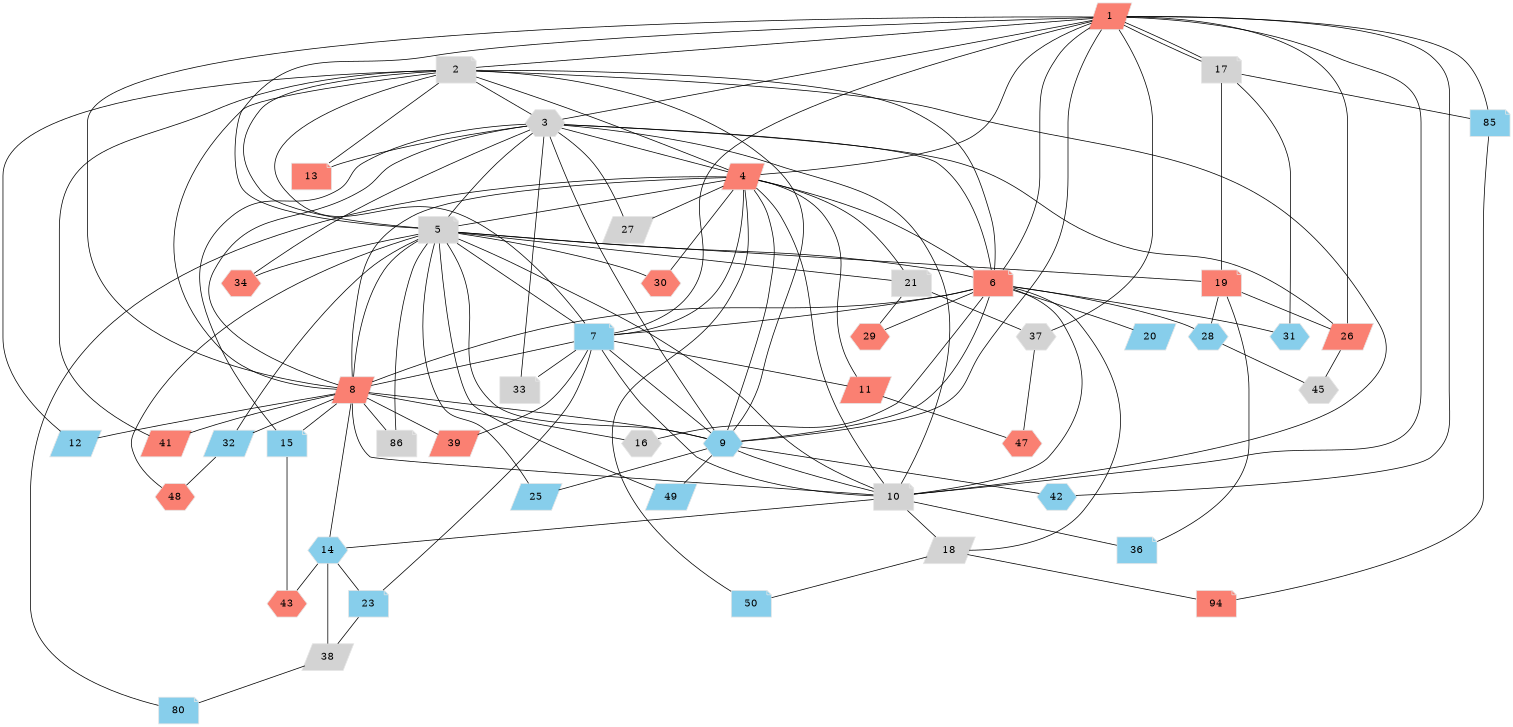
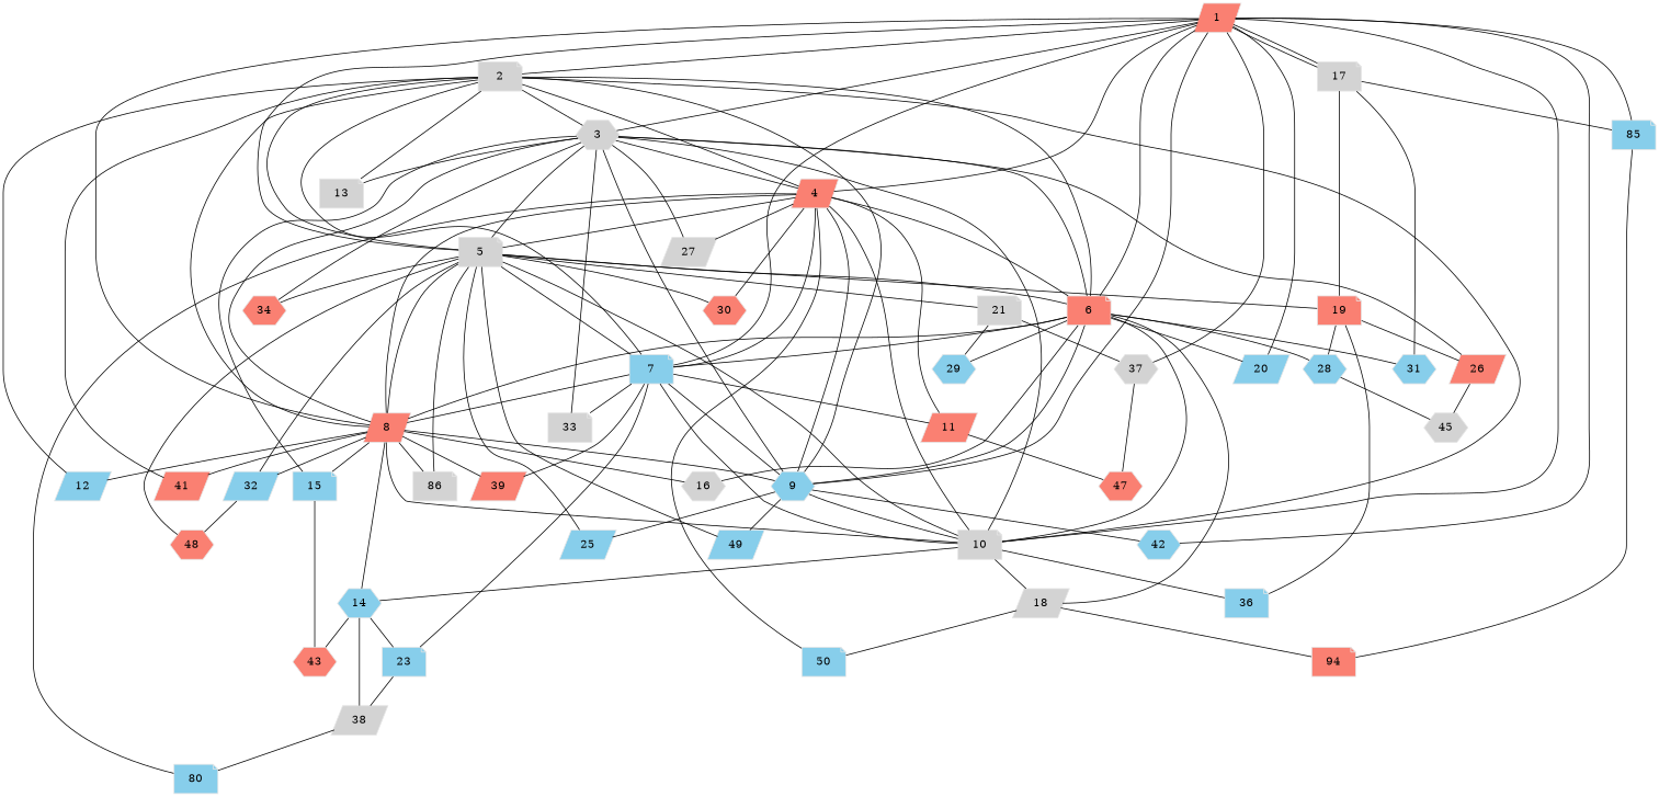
  graph {
    node [color=gray90 fillcolor=skyblue shape=note style=filled]
    1 [fillcolor=salmon shape=parallelogram]
    2 [fillcolor=lightgrey]
    3 [fillcolor=lightgrey shape=hexagon]
    4 [fillcolor=salmon shape=parallelogram]
    5 [fillcolor=lightgrey]
    6 [fillcolor=salmon]
    7
    8 [fillcolor=salmon shape=parallelogram]
    9 [shape=hexagon]
    10 [fillcolor=lightgrey]
    17 [fillcolor=lightgrey]
    20 [shape=parallelogram]
    n13 [label=85]
    37 [fillcolor=lightgrey shape=hexagon]
    42 [shape=hexagon]
    12 [shape=parallelogram]
-   13 [fillcolor=salmon]
+   13 [fillcolor=lightgrey]
    41 [fillcolor=salmon shape=parallelogram]
    15
    26 [fillcolor=salmon shape=parallelogram]
    27 [fillcolor=lightgrey shape=parallelogram]
    33 [fillcolor=lightgrey]
    34 [fillcolor=salmon shape=hexagon]
    11 [fillcolor=salmon shape=parallelogram]
    21 [fillcolor=lightgrey]
    30 [fillcolor=salmon shape=hexagon]
    n27 [label=80]
    50
    19 [fillcolor=salmon]
    25 [shape=parallelogram]
    32 [shape=parallelogram]
    n32 [fillcolor=lightgrey label=86]
    48 [fillcolor=salmon shape=hexagon]
    49 [shape=parallelogram]
    16 [fillcolor=lightgrey shape=hexagon]
    18 [fillcolor=lightgrey shape=parallelogram]
    28 [shape=hexagon]
-   29 [fillcolor=salmon shape=hexagon]
+   29 [shape=hexagon]
    31 [shape=hexagon]
    23
    39 [fillcolor=salmon shape=parallelogram]
    14 [shape=hexagon]
    36
    n44 [fillcolor=salmon label=94]
    47 [fillcolor=salmon shape=hexagon]
    43 [fillcolor=salmon shape=hexagon]
    45 [fillcolor=lightgrey shape=hexagon]
    38 [fillcolor=lightgrey shape=parallelogram]
    1 -- 2
    1 -- 3
    1 -- 4
    1 -- 5
    1 -- 6
    1 -- 7
    1 -- 8
    1 -- 9
    1 -- 10
    1 -- 17
    1 -- 17
-   1 -- 26
+   1 -- 20
    1 -- n13
    1 -- 37
    1 -- 42
    2 -- 3
    2 -- 4
    2 -- 5
    2 -- 6
    2 -- 7
    2 -- 8
    2 -- 9
    2 -- 10
    2 -- 12
    2 -- 13
    2 -- 41
    3 -- 4
    3 -- 5
    3 -- 6
    3 -- 8
    3 -- 9
    3 -- 10
    3 -- 13
    3 -- 15
    3 -- 26
    3 -- 27
    3 -- 33
    3 -- 34
    4 -- 5
    4 -- 6
    4 -- 7
    4 -- 8
    4 -- 9
    4 -- 10
    4 -- 27
    4 -- 11
-   4 -- 21
    4 -- 30
    4 -- n27
    4 -- 50
    5 -- 6
    5 -- 7
    5 -- 8
-   5 -- 9
    5 -- 10
    5 -- 34
    5 -- 21
    5 -- 30
    5 -- 19
    5 -- 25
    5 -- 32
    5 -- n32
    5 -- 48
    5 -- 49
    6 -- 7
    6 -- 8
    6 -- 9
    6 -- 10
    6 -- 20
    6 -- 16
    6 -- 18
    6 -- 28
    6 -- 29
    6 -- 31
    7 -- 8
    7 -- 9
    7 -- 10
    7 -- 33
    7 -- 11
    7 -- 23
    7 -- 39
    8 -- 9
    8 -- 10
    8 -- 12
    8 -- 41
    8 -- 15
    8 -- 32
    8 -- n32
    8 -- 16
    8 -- 39
    8 -- 14
    9 -- 10
    9 -- 42
    9 -- 25
    9 -- 49
    10 -- 18
    10 -- 14
    10 -- 36
    17 -- n13
    17 -- 19
    17 -- 31
    n13 -- n44
    37 -- 47
    15 -- 43
    26 -- 45
    11 -- 47
    21 -- 37
    21 -- 29
    19 -- 26
    19 -- 28
    19 -- 36
    32 -- 48
    18 -- 50
    18 -- n44
    28 -- 45
    23 -- 38
    14 -- 23
    14 -- 43
    14 -- 38
    38 -- n27
  }
